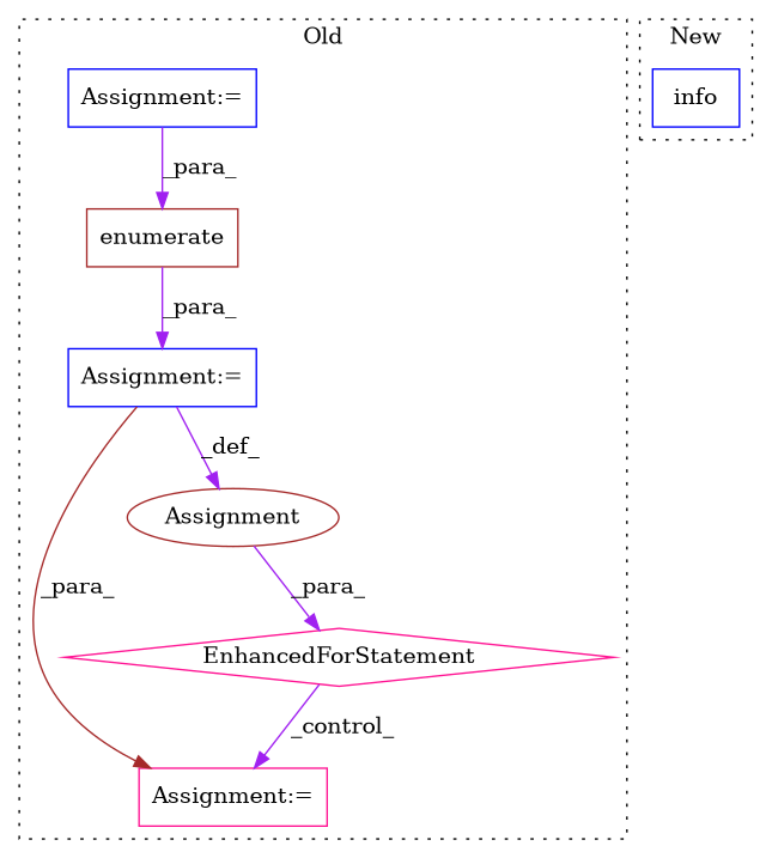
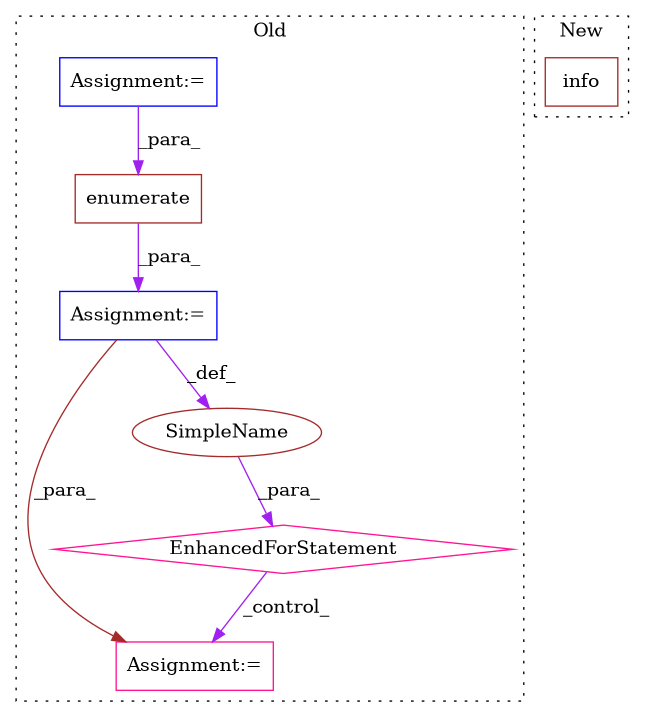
  digraph {
    node [a=7 color=blue l="65,2" s="4973,5105" shape=box]
    edge [color=purple]
    n1 [a=32 color=brown l="10,1" label=enumerate s="5087,5104"]
    n2 [label="Assignment:="]
    n3 [l=1 label="Assignment:=" s=4450]
    n4 [color=deeppink l=1 label="Assignment:=" s=5127]
    n5 [a=70 color=deeppink label=EnhancedForStatement shape=diamond]
-   n6 [a=42 color=brown l=6 label=Assignment s=5078 shape=ellipse]
-   n7 [a=32 l="5,1" label=info s="4584,4619"]
+   n6 [a=42 color=brown l=6 label=SimpleName s=5078 shape=ellipse]
+   n7 [a=32 color=brown l="5,1" label=info s="4584,4619"]
    subgraph cluster_1 {
      label=Old
      style=dotted
      n1
      n2
      n3
      n4
      n5
      n6
    }
    subgraph cluster_2 {
      label=New
      style=dotted
      n7
    }
    n1 -> n2 [label=_para_]
    n2 -> n4 [color=brown label=_para_]
    n2 -> n6 [label=_def_]
    n3 -> n1 [label=_para_]
    n5 -> n4 [label=_control_]
    n6 -> n5 [label=_para_]
  }
